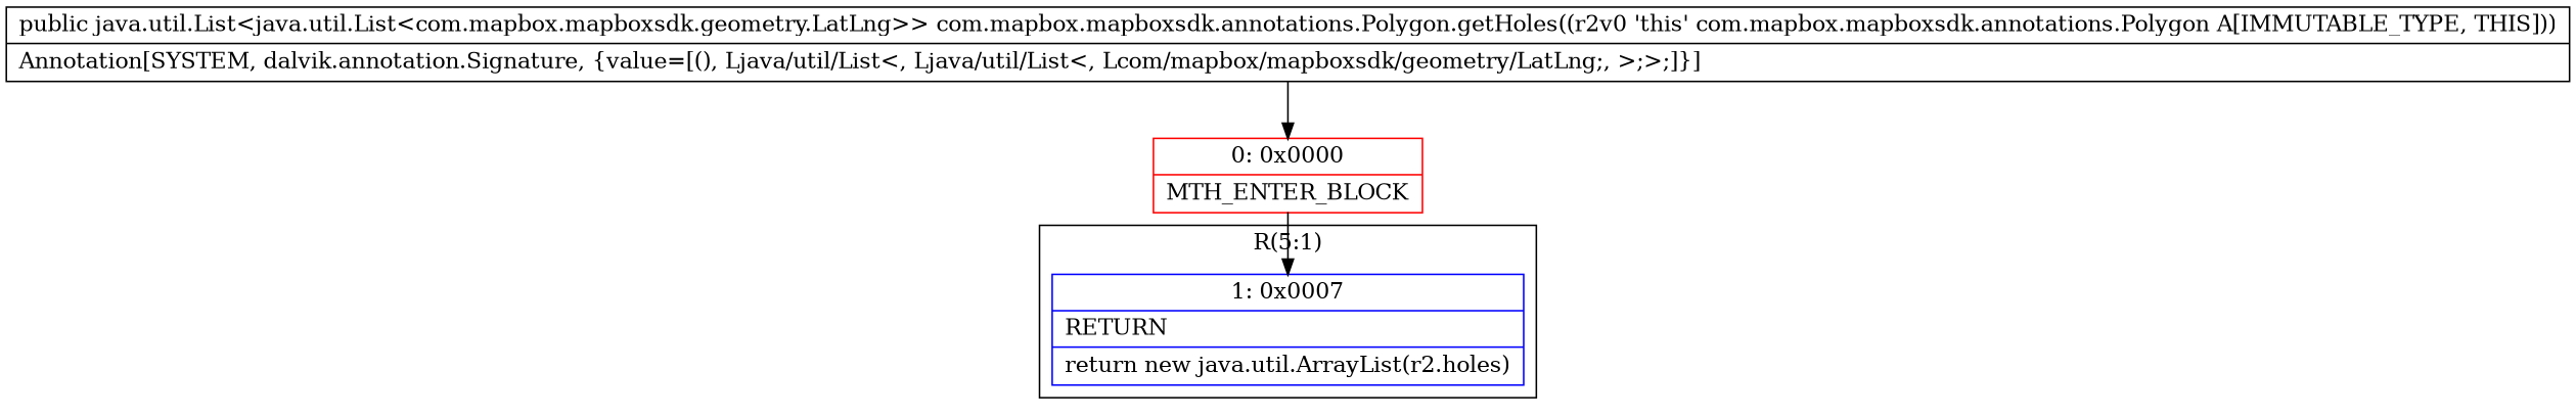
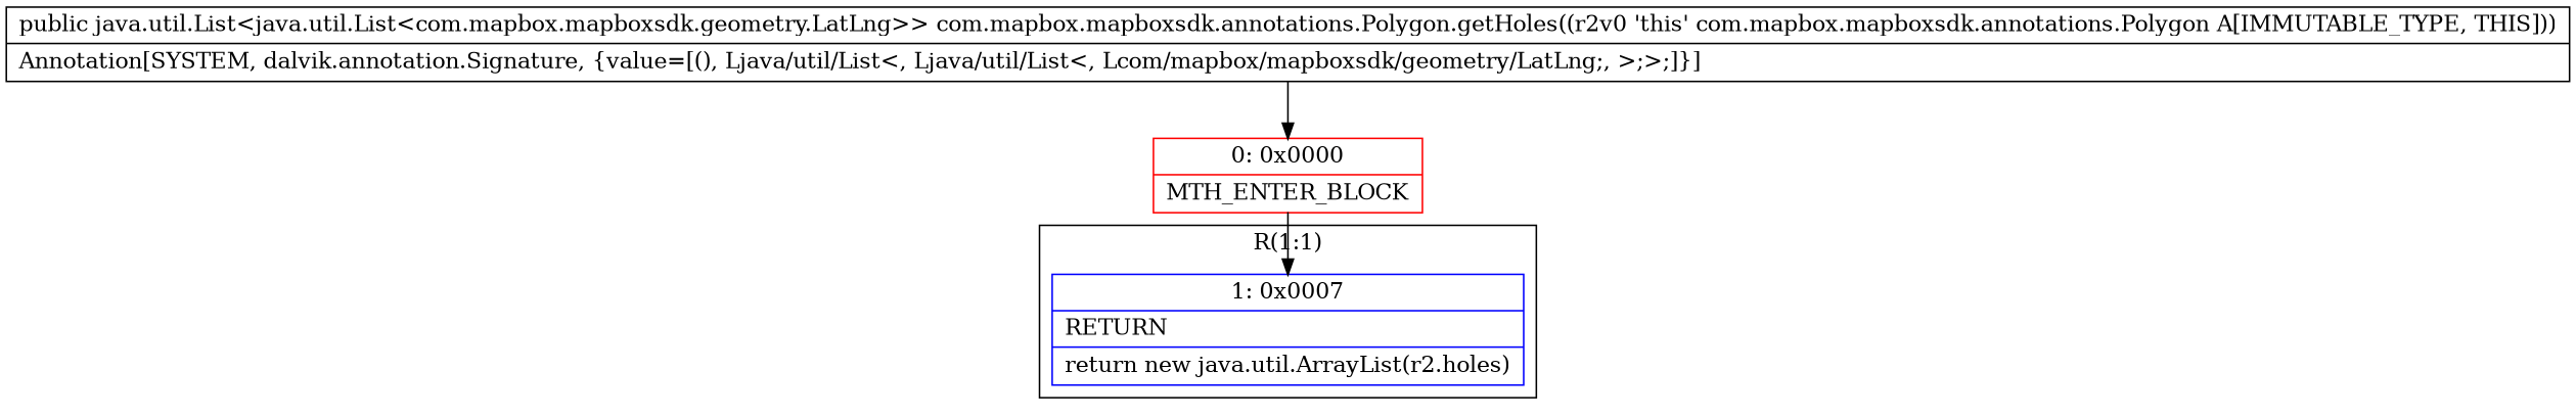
  digraph {
    node [shape=record]
    n1 [color=blue label="{1\:\ 0x0007|RETURN\l|return new java.util.ArrayList(r2.holes)\l}"]
    n2 [color=red label="{0\:\ 0x0000|MTH_ENTER_BLOCK\l}"]
    n3 [label="{public java.util.List\<java.util.List\<com.mapbox.mapboxsdk.geometry.LatLng\>\> com.mapbox.mapboxsdk.annotations.Polygon.getHoles((r2v0 'this' com.mapbox.mapboxsdk.annotations.Polygon A[IMMUTABLE_TYPE, THIS]))  | Annotation[SYSTEM, dalvik.annotation.Signature, \{value=[(), Ljava\/util\/List\<, Ljava\/util\/List\<, Lcom\/mapbox\/mapboxsdk\/geometry\/LatLng;, \>;\>;]\}]\l}"]
    subgraph cluster_1 {
-     label="R(5:1)"
+     label="R(1:1)"
      n1
    }
    n2 -> n1
    n3 -> n2
  }
